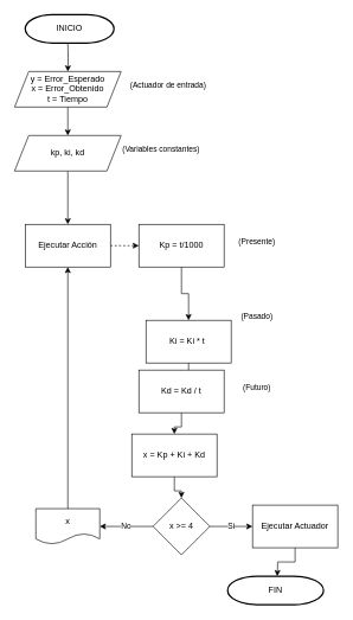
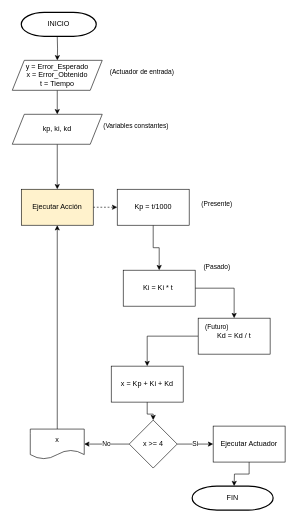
  <mxCell id="0" />
  <mxCell id="1" parent="0" />
  <mxCell id="2" value="" style="edgeStyle=orthogonalEdgeStyle;rounded=0;orthogonalLoop=1;jettySize=auto;html=1;entryX=0.5;entryY=0;entryDx=0;entryDy=0;" parent="1" target="4" edge="1"><mxGeometry relative="1" as="geometry"><mxPoint x="95" y="100" as="targetPoint" /><mxPoint x="95" y="60" as="sourcePoint" /></mxGeometry></mxCell>
  <mxCell id="3" value="" style="edgeStyle=orthogonalEdgeStyle;rounded=0;orthogonalLoop=1;jettySize=auto;html=1;" parent="1" source="4" target="6" edge="1"><mxGeometry relative="1" as="geometry" /></mxCell>
  <mxCell id="4" value="&lt;font style=&quot;vertical-align: inherit&quot;&gt;&lt;font style=&quot;vertical-align: inherit&quot;&gt;y =&amp;nbsp;&lt;/font&gt;&lt;/font&gt;&lt;font style=&quot;vertical-align: inherit&quot;&gt;&lt;font style=&quot;vertical-align: inherit&quot;&gt;Error_Esperado&lt;/font&gt;&lt;/font&gt;&lt;br&gt;&lt;font style=&quot;vertical-align: inherit&quot;&gt;&lt;font style=&quot;vertical-align: inherit&quot;&gt;x =&amp;nbsp;&lt;/font&gt;&lt;/font&gt;&lt;font style=&quot;vertical-align: inherit&quot;&gt;&lt;font style=&quot;vertical-align: inherit&quot;&gt;Error_Obtenido&lt;/font&gt;&lt;/font&gt;&lt;br&gt;&lt;font style=&quot;vertical-align: inherit&quot;&gt;&lt;font style=&quot;vertical-align: inherit&quot;&gt;t =&amp;nbsp;&lt;/font&gt;&lt;/font&gt;&lt;font style=&quot;vertical-align: inherit&quot;&gt;&lt;font style=&quot;vertical-align: inherit&quot;&gt;Tiempo&lt;/font&gt;&lt;/font&gt;" style="shape=parallelogram;perimeter=parallelogramPerimeter;whiteSpace=wrap;html=1;fixedSize=1;" parent="1" vertex="1"><mxGeometry x="20" y="100" width="150" height="50" as="geometry" /></mxCell>
  <mxCell id="5" value="" style="edgeStyle=orthogonalEdgeStyle;rounded=0;orthogonalLoop=1;jettySize=auto;html=1;" parent="1" source="6" target="17" edge="1"><mxGeometry relative="1" as="geometry" /></mxCell>
  <mxCell id="6" value="&lt;font style=&quot;vertical-align: inherit&quot;&gt;&lt;font style=&quot;vertical-align: inherit&quot;&gt;&lt;font style=&quot;vertical-align: inherit&quot;&gt;&lt;font style=&quot;vertical-align: inherit&quot;&gt;&lt;font style=&quot;vertical-align: inherit&quot;&gt;&lt;font style=&quot;vertical-align: inherit&quot;&gt;&lt;font style=&quot;vertical-align: inherit&quot;&gt;&lt;font style=&quot;vertical-align: inherit&quot;&gt;kp, ki, kd&lt;/font&gt;&lt;/font&gt;&lt;/font&gt;&lt;/font&gt;&lt;/font&gt;&lt;/font&gt;&lt;/font&gt;&lt;/font&gt;" style="shape=parallelogram;perimeter=parallelogramPerimeter;whiteSpace=wrap;html=1;fixedSize=1;" parent="1" vertex="1"><mxGeometry x="20" y="190" width="150" height="50" as="geometry" /></mxCell>
  <mxCell id="7" value="" style="edgeStyle=orthogonalEdgeStyle;rounded=0;orthogonalLoop=1;jettySize=auto;html=1;" parent="1" source="8" target="10" edge="1"><mxGeometry relative="1" as="geometry" /></mxCell>
  <mxCell id="8" value="&lt;font style=&quot;vertical-align: inherit&quot;&gt;&lt;font style=&quot;vertical-align: inherit&quot;&gt;Kp = t/1000&lt;/font&gt;&lt;/font&gt;" style="whiteSpace=wrap;html=1;" parent="1" vertex="1"><mxGeometry x="195" y="315" width="120" height="60" as="geometry" /></mxCell>
  <mxCell id="9" value="" style="edgeStyle=orthogonalEdgeStyle;rounded=0;orthogonalLoop=1;jettySize=auto;html=1;" parent="1" source="10" target="12" edge="1"><mxGeometry relative="1" as="geometry" /></mxCell>
  <mxCell id="10" value="&lt;font style=&quot;vertical-align: inherit&quot;&gt;&lt;font style=&quot;vertical-align: inherit&quot;&gt;&lt;font style=&quot;vertical-align: inherit&quot;&gt;&lt;font style=&quot;vertical-align: inherit&quot;&gt;Ki = Ki * t&lt;/font&gt;&lt;/font&gt;&lt;span style=&quot;white-space: pre&quot;&gt; &lt;/span&gt;&lt;/font&gt;&lt;/font&gt;" style="whiteSpace=wrap;html=1;" parent="1" vertex="1"><mxGeometry x="205" y="450" width="120" height="60" as="geometry" /></mxCell>
  <mxCell id="11" value="" style="edgeStyle=orthogonalEdgeStyle;rounded=0;orthogonalLoop=1;jettySize=auto;html=1;" parent="1" source="12" target="19" edge="1"><mxGeometry relative="1" as="geometry" /></mxCell>
- <mxCell id="12" value="&lt;font style=&quot;vertical-align: inherit&quot;&gt;&lt;font style=&quot;vertical-align: inherit&quot;&gt;&lt;font style=&quot;vertical-align: inherit&quot;&gt;&lt;font style=&quot;vertical-align: inherit&quot;&gt;Kd = Kd / t&lt;/font&gt;&lt;/font&gt;&lt;/font&gt;&lt;/font&gt;" style="whiteSpace=wrap;html=1;" parent="1" vertex="1"><mxGeometry x="195" y="520" width="120" height="60" as="geometry" /></mxCell>
+ <mxCell id="12" value="&lt;font style=&quot;vertical-align: inherit&quot;&gt;&lt;font style=&quot;vertical-align: inherit&quot;&gt;&lt;font style=&quot;vertical-align: inherit&quot;&gt;&lt;font style=&quot;vertical-align: inherit&quot;&gt;Kd = Kd / t&lt;/font&gt;&lt;/font&gt;&lt;/font&gt;&lt;/font&gt;" style="whiteSpace=wrap;html=1;" parent="1" vertex="1"><mxGeometry x="330" y="530" width="120" height="60" as="geometry" /></mxCell>
  <mxCell id="13" value="(Presente)" style="edgeLabel;html=1;align=center;verticalAlign=middle;resizable=0;points=[];" parent="1" vertex="1" connectable="0"><mxGeometry x="194.999" y="345" as="geometry"><mxPoint x="166" y="-6" as="offset" /></mxGeometry></mxCell>
  <mxCell id="14" value="(Pasado)" style="edgeLabel;html=1;align=center;verticalAlign=middle;resizable=0;points=[];" parent="1" vertex="1" connectable="0"><mxGeometry x="194.999" y="450" as="geometry"><mxPoint x="166" y="-6" as="offset" /></mxGeometry></mxCell>
  <mxCell id="15" value="(Futuro)" style="edgeLabel;html=1;align=center;verticalAlign=middle;resizable=0;points=[];" parent="1" vertex="1" connectable="0"><mxGeometry x="194.999" y="550" as="geometry"><mxPoint x="166" y="-6" as="offset" /></mxGeometry></mxCell>
  <mxCell id="16" value="" style="edgeStyle=orthogonalEdgeStyle;rounded=0;orthogonalLoop=1;jettySize=auto;html=1;dashed=1;" parent="1" source="17" target="8" edge="1"><mxGeometry relative="1" as="geometry" /></mxCell>
- <mxCell id="17" value="Ejecutar Acción" style="whiteSpace=wrap;html=1;" parent="1" vertex="1"><mxGeometry x="35" y="315" width="120" height="60" as="geometry" /></mxCell>
+ <mxCell id="17" value="Ejecutar Acción" style="whiteSpace=wrap;html=1;fillColor=#fff2cc;" parent="1" vertex="1"><mxGeometry x="35" y="315" width="120" height="60" as="geometry" /></mxCell>
  <mxCell id="18" value="" style="edgeStyle=orthogonalEdgeStyle;rounded=0;orthogonalLoop=1;jettySize=auto;html=1;" parent="1" source="19" target="22" edge="1"><mxGeometry relative="1" as="geometry" /></mxCell>
  <mxCell id="19" value="&lt;font style=&quot;vertical-align: inherit&quot;&gt;&lt;font style=&quot;vertical-align: inherit&quot;&gt;&lt;font style=&quot;vertical-align: inherit&quot;&gt;&lt;font style=&quot;vertical-align: inherit&quot;&gt;x = Kp + Ki + Kd&lt;/font&gt;&lt;/font&gt;&lt;/font&gt;&lt;/font&gt;" style="whiteSpace=wrap;html=1;" parent="1" vertex="1"><mxGeometry x="185" y="610" width="120" height="60" as="geometry" /></mxCell>
  <mxCell id="20" value="Si" style="edgeStyle=orthogonalEdgeStyle;rounded=0;orthogonalLoop=1;jettySize=auto;html=1;" parent="1" source="22" target="24" edge="1"><mxGeometry relative="1" as="geometry" /></mxCell>
  <mxCell id="21" value="No" style="edgeStyle=orthogonalEdgeStyle;rounded=0;orthogonalLoop=1;jettySize=auto;html=1;" parent="1" source="22" target="26" edge="1"><mxGeometry relative="1" as="geometry" /></mxCell>
  <mxCell id="22" value="x &amp;gt;= 4" style="rhombus;whiteSpace=wrap;html=1;" parent="1" vertex="1"><mxGeometry x="215" y="700" width="80" height="80" as="geometry" /></mxCell>
  <mxCell id="23" value="" style="edgeStyle=orthogonalEdgeStyle;rounded=0;orthogonalLoop=1;jettySize=auto;html=1;" parent="1" source="24" edge="1"><mxGeometry relative="1" as="geometry"><mxPoint x="389.957" y="810" as="targetPoint" /></mxGeometry></mxCell>
  <mxCell id="24" value="Ejecutar Actuador" style="whiteSpace=wrap;html=1;" parent="1" vertex="1"><mxGeometry x="355" y="710" width="120" height="60" as="geometry" /></mxCell>
  <mxCell id="25" value="" style="edgeStyle=orthogonalEdgeStyle;rounded=0;orthogonalLoop=1;jettySize=auto;html=1;entryX=0.5;entryY=1;entryDx=0;entryDy=0;" parent="1" source="26" target="17" edge="1"><mxGeometry relative="1" as="geometry"><mxPoint x="120" y="610" as="targetPoint" /></mxGeometry></mxCell>
  <mxCell id="26" value="&lt;font style=&quot;vertical-align: inherit&quot;&gt;&lt;font style=&quot;vertical-align: inherit&quot;&gt;x&lt;/font&gt;&lt;/font&gt;" style="shape=document;whiteSpace=wrap;html=1;boundedLbl=1;rotation=0;" parent="1" vertex="1"><mxGeometry x="50" y="715" width="90" height="50" as="geometry" /></mxCell>
  <mxCell id="27" value="&lt;font style=&quot;vertical-align: inherit&quot;&gt;&lt;font style=&quot;vertical-align: inherit&quot;&gt;(Variables constantes)&lt;/font&gt;&lt;/font&gt;" style="edgeLabel;html=1;align=center;verticalAlign=middle;resizable=0;points=[];" vertex="1" connectable="0" parent="1"><mxGeometry x="59.999" y="215" as="geometry"><mxPoint x="166" y="-6" as="offset" /></mxGeometry></mxCell>
  <mxCell id="28" value="&lt;font style=&quot;vertical-align: inherit&quot;&gt;&lt;font style=&quot;vertical-align: inherit&quot;&gt;&lt;font style=&quot;vertical-align: inherit&quot;&gt;&lt;font style=&quot;vertical-align: inherit&quot;&gt;(Actuador de entrada)&lt;/font&gt;&lt;/font&gt;&lt;/font&gt;&lt;/font&gt;" style="edgeLabel;html=1;align=center;verticalAlign=middle;resizable=0;points=[];" vertex="1" connectable="0" parent="1"><mxGeometry x="69.999" y="125" as="geometry"><mxPoint x="166" y="-6" as="offset" /></mxGeometry></mxCell>
  <mxCell id="29" value="&lt;font style=&quot;vertical-align: inherit&quot;&gt;&lt;font style=&quot;vertical-align: inherit&quot;&gt;&lt;font style=&quot;vertical-align: inherit&quot;&gt;&lt;font style=&quot;vertical-align: inherit&quot;&gt;INICIO&lt;/font&gt;&lt;/font&gt;&lt;/font&gt;&lt;/font&gt;" style="strokeWidth=2;html=1;shape=mxgraph.flowchart.terminator;whiteSpace=wrap;" vertex="1" parent="1"><mxGeometry x="35" y="20" width="125" height="40" as="geometry" /></mxCell>
  <mxCell id="30" value="&lt;font style=&quot;vertical-align: inherit&quot;&gt;&lt;font style=&quot;vertical-align: inherit&quot;&gt;&lt;font style=&quot;vertical-align: inherit&quot;&gt;&lt;font style=&quot;vertical-align: inherit&quot;&gt;FIN&lt;/font&gt;&lt;/font&gt;&lt;/font&gt;&lt;/font&gt;" style="strokeWidth=2;html=1;shape=mxgraph.flowchart.terminator;whiteSpace=wrap;" vertex="1" parent="1"><mxGeometry x="320" y="810" width="135" height="40" as="geometry" /></mxCell>
